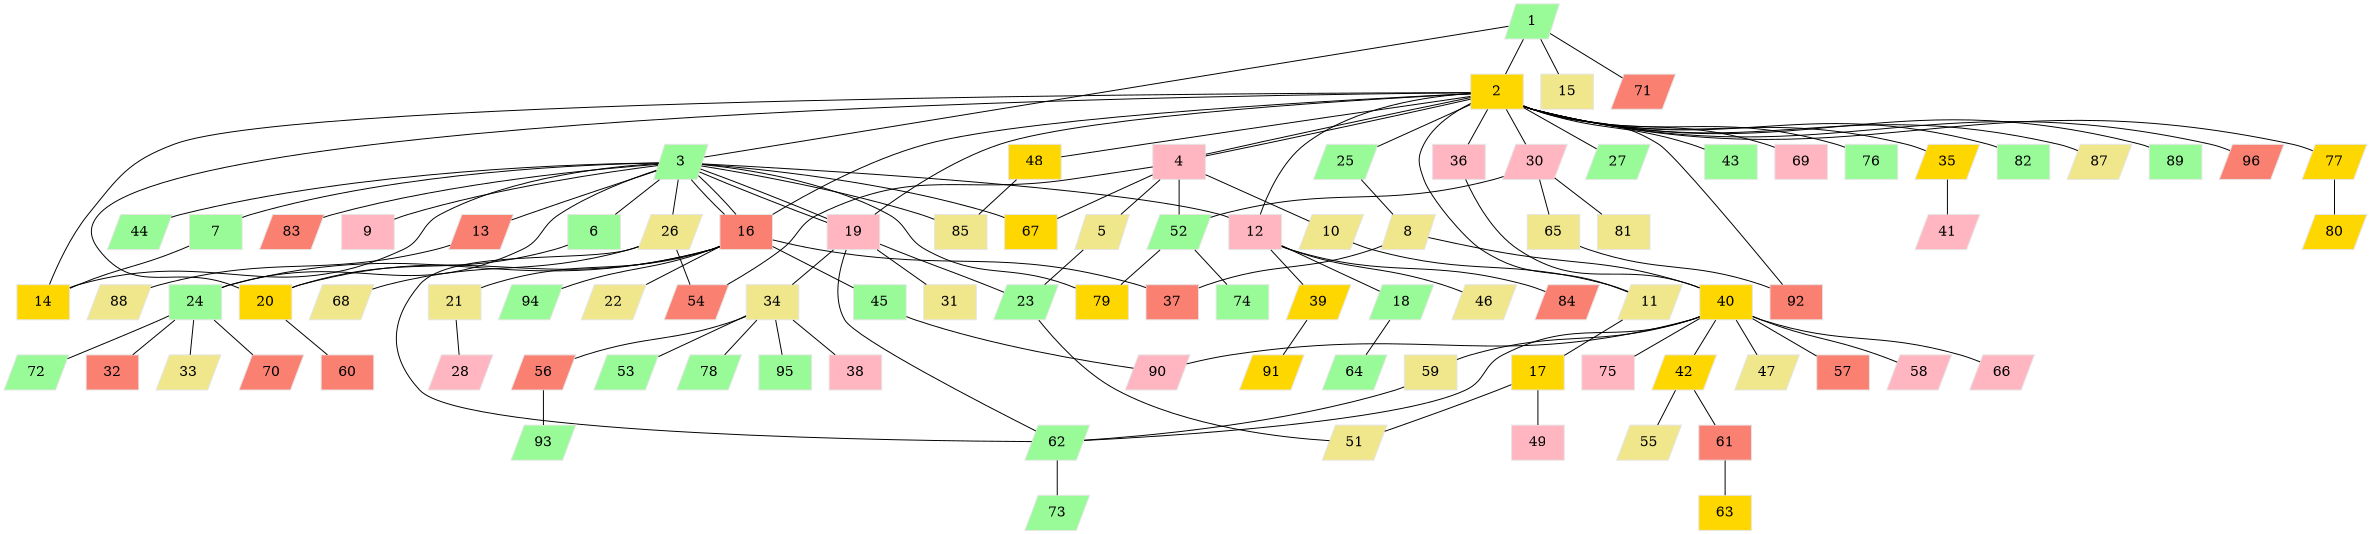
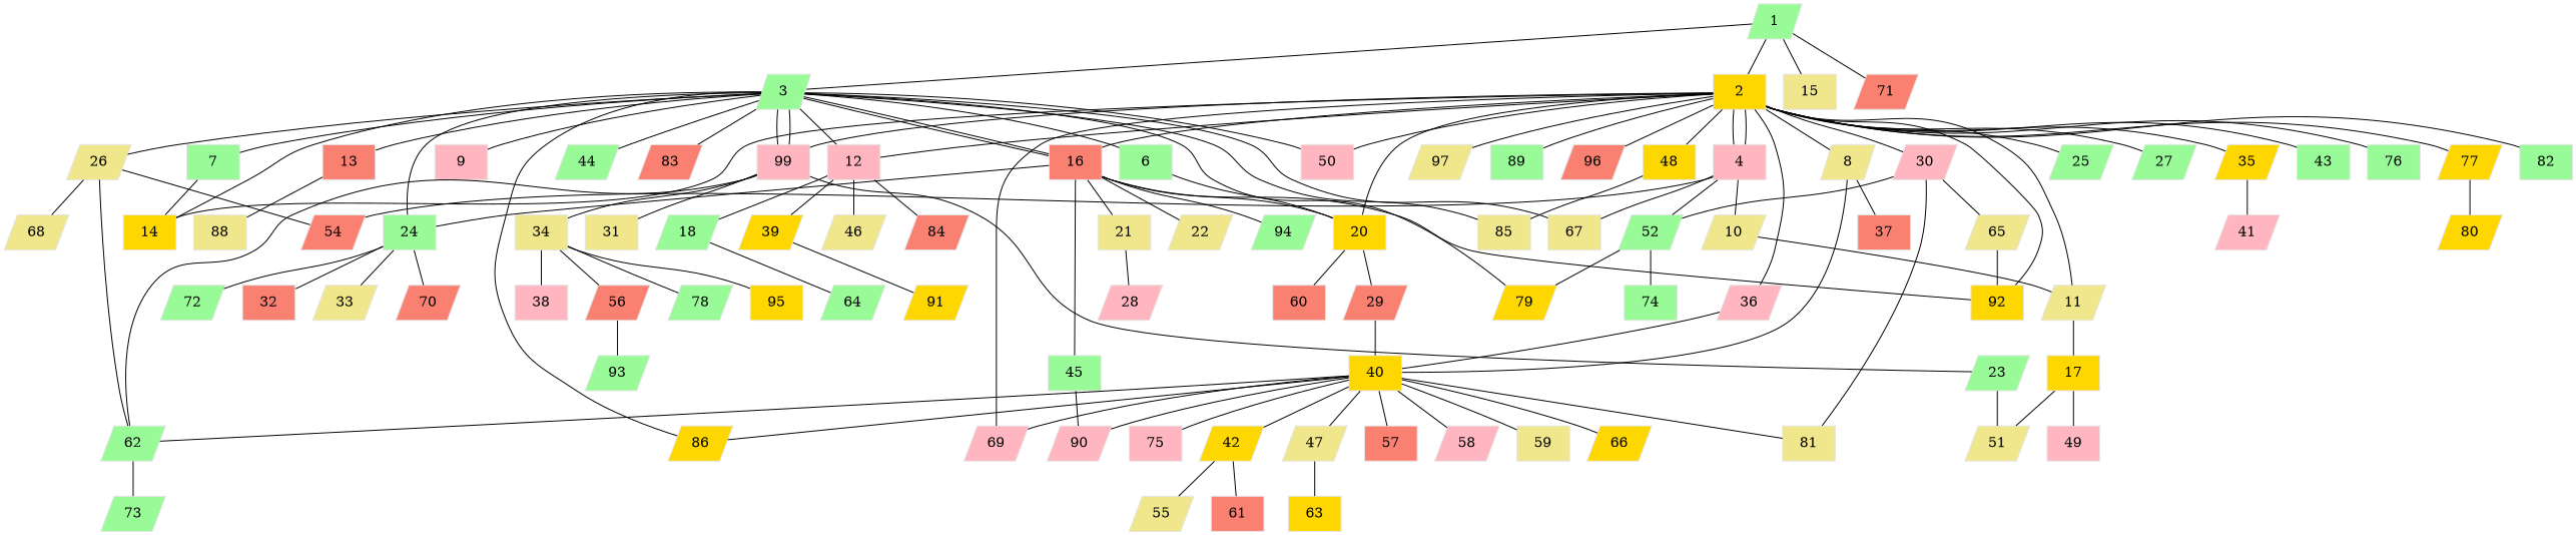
  graph {
    node [color=gray90 fillcolor=palegreen shape=parallelogram style=filled]
    2 [fillcolor=gold shape=box]
    1
    3
    15 [fillcolor=khaki shape=box]
    71 [fillcolor=salmon]
    4 [fillcolor=lightpink shape=box]
    8 [fillcolor=khaki]
    11 [fillcolor=khaki]
    12 [fillcolor=lightpink shape=box]
    14 [fillcolor=gold shape=box]
    16 [fillcolor=salmon shape=box]
-   19 [fillcolor=lightpink shape=box]
+   19 [fillcolor=lightpink shape=box label=99]
    20 [fillcolor=gold shape=box]
    25
    27
    30 [fillcolor=lightpink]
    35 [fillcolor=gold]
-   36 [fillcolor=lightpink shape=box]
+   36 [fillcolor=lightpink]
    43 [shape=box]
    48 [fillcolor=gold shape=box]
-   69 [fillcolor=lightpink shape=box]
+   50 [fillcolor=lightpink shape=box]
+   69 [fillcolor=lightpink]
    76 [shape=box]
    77 [fillcolor=gold]
    82 [shape=box]
-   87 [fillcolor=khaki]
+   87 [fillcolor=khaki label=97]
    89 [shape=box]
-   92 [fillcolor=salmon shape=box]
+   92 [fillcolor=gold shape=box]
    96 [fillcolor=salmon]
    6 [shape=box]
    7 [shape=box]
    9 [fillcolor=lightpink shape=box]
-   13 [fillcolor=salmon]
+   13 [fillcolor=salmon shape=box]
    24 [shape=box]
    26 [fillcolor=khaki]
    44
-   67 [fillcolor=gold shape=box]
-   79 [fillcolor=gold shape=box]
+   67 [fillcolor=khaki shape=box]
+   79 [fillcolor=gold]
    83 [fillcolor=salmon]
    85 [fillcolor=khaki shape=box]
-   5 [fillcolor=khaki]
+   86 [fillcolor=gold]
    10 [fillcolor=khaki]
    52
    54 [fillcolor=salmon]
    37 [fillcolor=salmon shape=box]
    40 [fillcolor=gold shape=box]
    17 [fillcolor=gold shape=box]
    18
    39 [fillcolor=gold]
    46 [fillcolor=khaki]
    84 [fillcolor=salmon]
    21 [fillcolor=khaki shape=box]
    22 [fillcolor=khaki]
    45 [shape=box]
    94
    23
    31 [fillcolor=khaki shape=box]
    34 [fillcolor=khaki shape=box]
    62
+   29 [fillcolor=salmon]
    60 [fillcolor=salmon shape=box]
-   65 [fillcolor=khaki shape=box]
+   65 [fillcolor=khaki]
    81 [fillcolor=khaki shape=box]
    41 [fillcolor=lightpink]
    80 [fillcolor=gold]
-   88 [fillcolor=khaki]
+   88 [fillcolor=khaki shape=box]
    32 [fillcolor=salmon shape=box]
    33 [fillcolor=khaki]
    70 [fillcolor=salmon]
    72
    68 [fillcolor=khaki]
    74 [shape=box]
    51 [fillcolor=khaki]
    42 [fillcolor=gold]
    47 [fillcolor=khaki]
    57 [fillcolor=salmon shape=box]
    58 [fillcolor=lightpink]
    59 [fillcolor=khaki shape=box]
-   66 [fillcolor=lightpink]
+   66 [fillcolor=gold]
    75 [fillcolor=lightpink shape=box]
    90 [fillcolor=lightpink]
    49 [fillcolor=lightpink shape=box]
    64
    91 [fillcolor=gold]
    28 [fillcolor=lightpink]
    38 [fillcolor=lightpink shape=box]
-   53
    56 [fillcolor=salmon]
    78
-   95 [shape=box]
+   95 [fillcolor=gold shape=box]
    73
    93
    55 [fillcolor=khaki]
    61 [fillcolor=salmon shape=box]
    63 [fillcolor=gold shape=box]
    2 -- 4
    2 -- 4
-   25 -- 8
+   2 -- 8
    2 -- 11
    2 -- 12
    2 -- 14
    2 -- 16
    2 -- 19
    2 -- 20
    2 -- 25
    2 -- 27
    2 -- 30
    2 -- 35
    2 -- 36
    2 -- 43
    2 -- 48
+   2 -- 50
    2 -- 69
    2 -- 76
    2 -- 77
    2 -- 82
    2 -- 87
    2 -- 89
    2 -- 92
    2 -- 96
    1 -- 2
    1 -- 3
    1 -- 15
    1 -- 71
    3 -- 12
    3 -- 14
    3 -- 16
    3 -- 16
    3 -- 19
    3 -- 19
+   3 -- 50
    3 -- 6
    3 -- 7
    3 -- 9
    3 -- 13
    3 -- 24
    3 -- 26
    3 -- 44
    3 -- 67
    3 -- 79
    3 -- 83
    3 -- 85
+   3 -- 86
    4 -- 67
-   4 -- 5
    4 -- 10
    4 -- 52
    4 -- 54
    8 -- 37
    8 -- 40
    11 -- 17
    12 -- 18
    12 -- 39
    12 -- 46
    12 -- 84
    16 -- 20
-   16 -- 37
+   16 -- 92
    16 -- 24
    16 -- 21
    16 -- 22
    16 -- 45
    16 -- 94
    19 -- 23
    19 -- 31
    19 -- 34
    19 -- 62
+   20 -- 29
    20 -- 60
    30 -- 52
    30 -- 65
    30 -- 81
    35 -- 41
    36 -- 40
    48 -- 85
    77 -- 80
    6 -- 20
    7 -- 14
    13 -- 88
    24 -- 32
    24 -- 33
    24 -- 70
    24 -- 72
    26 -- 54
    26 -- 62
    26 -- 68
-   5 -- 23
    10 -- 11
    52 -- 79
    52 -- 74
+   40 -- 69
+   40 -- 86
    40 -- 62
+   40 -- 81
    40 -- 42
    40 -- 47
    40 -- 57
    40 -- 58
    40 -- 59
    40 -- 66
    40 -- 75
    40 -- 90
    17 -- 51
    17 -- 49
    18 -- 64
    39 -- 91
    21 -- 28
    45 -- 90
    23 -- 51
    34 -- 38
-   34 -- 53
    34 -- 56
    34 -- 78
    34 -- 95
    62 -- 73
+   29 -- 40
    65 -- 92
    42 -- 55
    42 -- 61
-   61 -- 63
-   59 -- 62
+   47 -- 63
    56 -- 93
  }
